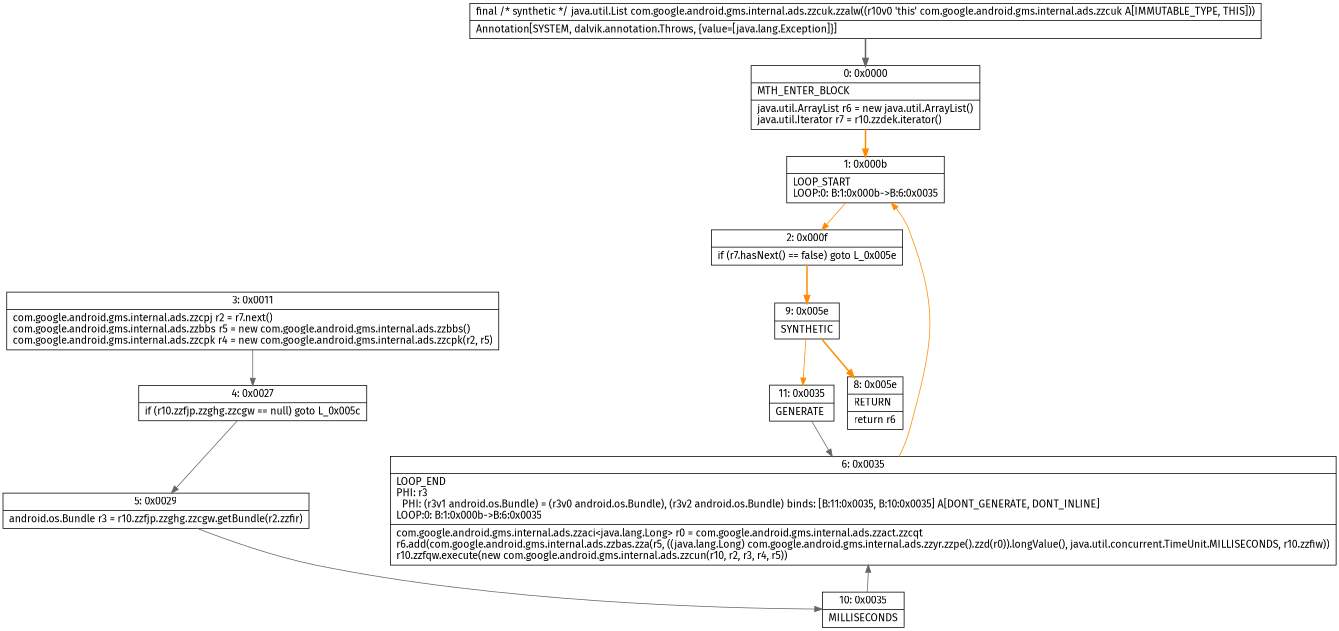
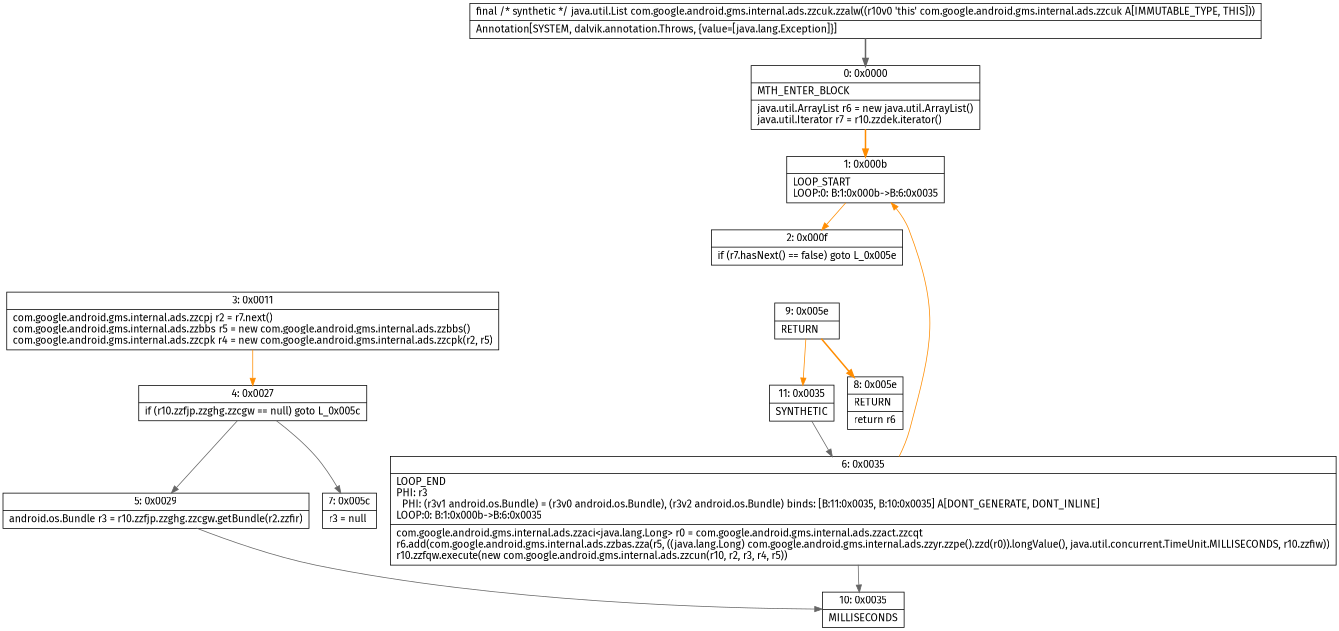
  digraph {
    fontname="Fira Sans"
    node [fontname="Fira Sans" shape=record]
    edge [color=gray40 fontname="Fira Sans" style=solid]
    n1 [label="{0\:\ 0x0000|MTH_ENTER_BLOCK\l|java.util.ArrayList r6 = new java.util.ArrayList()\ljava.util.Iterator r7 = r10.zzdek.iterator()\l}"]
    n2 [label="{1\:\ 0x000b|LOOP_START\lLOOP:0: B:1:0x000b\-\>B:6:0x0035\l}"]
    n3 [label="{2\:\ 0x000f|if (r7.hasNext() == false) goto L_0x005e\l}"]
-   n4 [label="{9\:\ 0x005e|SYNTHETIC\l}"]
+   n4 [label="{9\:\ 0x005e|RETURN\l}"]
    n5 [label="{3\:\ 0x0011|com.google.android.gms.internal.ads.zzcpj r2 = r7.next()\lcom.google.android.gms.internal.ads.zzbbs r5 = new com.google.android.gms.internal.ads.zzbbs()\lcom.google.android.gms.internal.ads.zzcpk r4 = new com.google.android.gms.internal.ads.zzcpk(r2, r5)\l}"]
    n6 [label="{4\:\ 0x0027|if (r10.zzfjp.zzghg.zzcgw == null) goto L_0x005c\l}"]
-   n7 [label="{11\:\ 0x0035|GENERATE\l}"]
+   n7 [label="{11\:\ 0x0035|SYNTHETIC\l}"]
    n8 [label="{8\:\ 0x005e|RETURN\l|return r6\l}"]
    n9 [label="{5\:\ 0x0029|android.os.Bundle r3 = r10.zzfjp.zzghg.zzcgw.getBundle(r2.zzfir)\l}"]
+   n10 [label="{7\:\ 0x005c|r3 = null\l}"]
    n11 [label="{10\:\ 0x0035|MILLISECONDS\l}"]
    n12 [label="{6\:\ 0x0035|LOOP_END\lPHI: r3 \l  PHI: (r3v1 android.os.Bundle) = (r3v0 android.os.Bundle), (r3v2 android.os.Bundle) binds: [B:11:0x0035, B:10:0x0035] A[DONT_GENERATE, DONT_INLINE]\lLOOP:0: B:1:0x000b\-\>B:6:0x0035\l|com.google.android.gms.internal.ads.zzaci\<java.lang.Long\> r0 = com.google.android.gms.internal.ads.zzact.zzcqt\lr6.add(com.google.android.gms.internal.ads.zzbas.zza(r5, ((java.lang.Long) com.google.android.gms.internal.ads.zzyr.zzpe().zzd(r0)).longValue(), java.util.concurrent.TimeUnit.MILLISECONDS, r10.zzfiw))\lr10.zzfqw.execute(new com.google.android.gms.internal.ads.zzcun(r10, r2, r3, r4, r5))\l}"]
    n13 [label="{final \/* synthetic *\/ java.util.List com.google.android.gms.internal.ads.zzcuk.zzalw((r10v0 'this' com.google.android.gms.internal.ads.zzcuk A[IMMUTABLE_TYPE, THIS]))  | Annotation[SYSTEM, dalvik.annotation.Throws, \{value=[java.lang.Exception]\}]\l}"]
    n1 -> n2 [color=darkorange style=bold]
    n2 -> n3 [color=darkorange]
-   n3 -> n4 [color=darkorange style=bold]
    n4 -> n7 [color=darkorange]
    n4 -> n8 [color=darkorange style=bold]
-   n5 -> n6
+   n5 -> n6 [color=darkorange]
    n6 -> n9
+   n6 -> n10
    n7 -> n12
    n9 -> n11
-   n11 -> n12
+   n12 -> n11
    n12 -> n2 [color=darkorange]
    n13 -> n1 [style=bold]
  }
